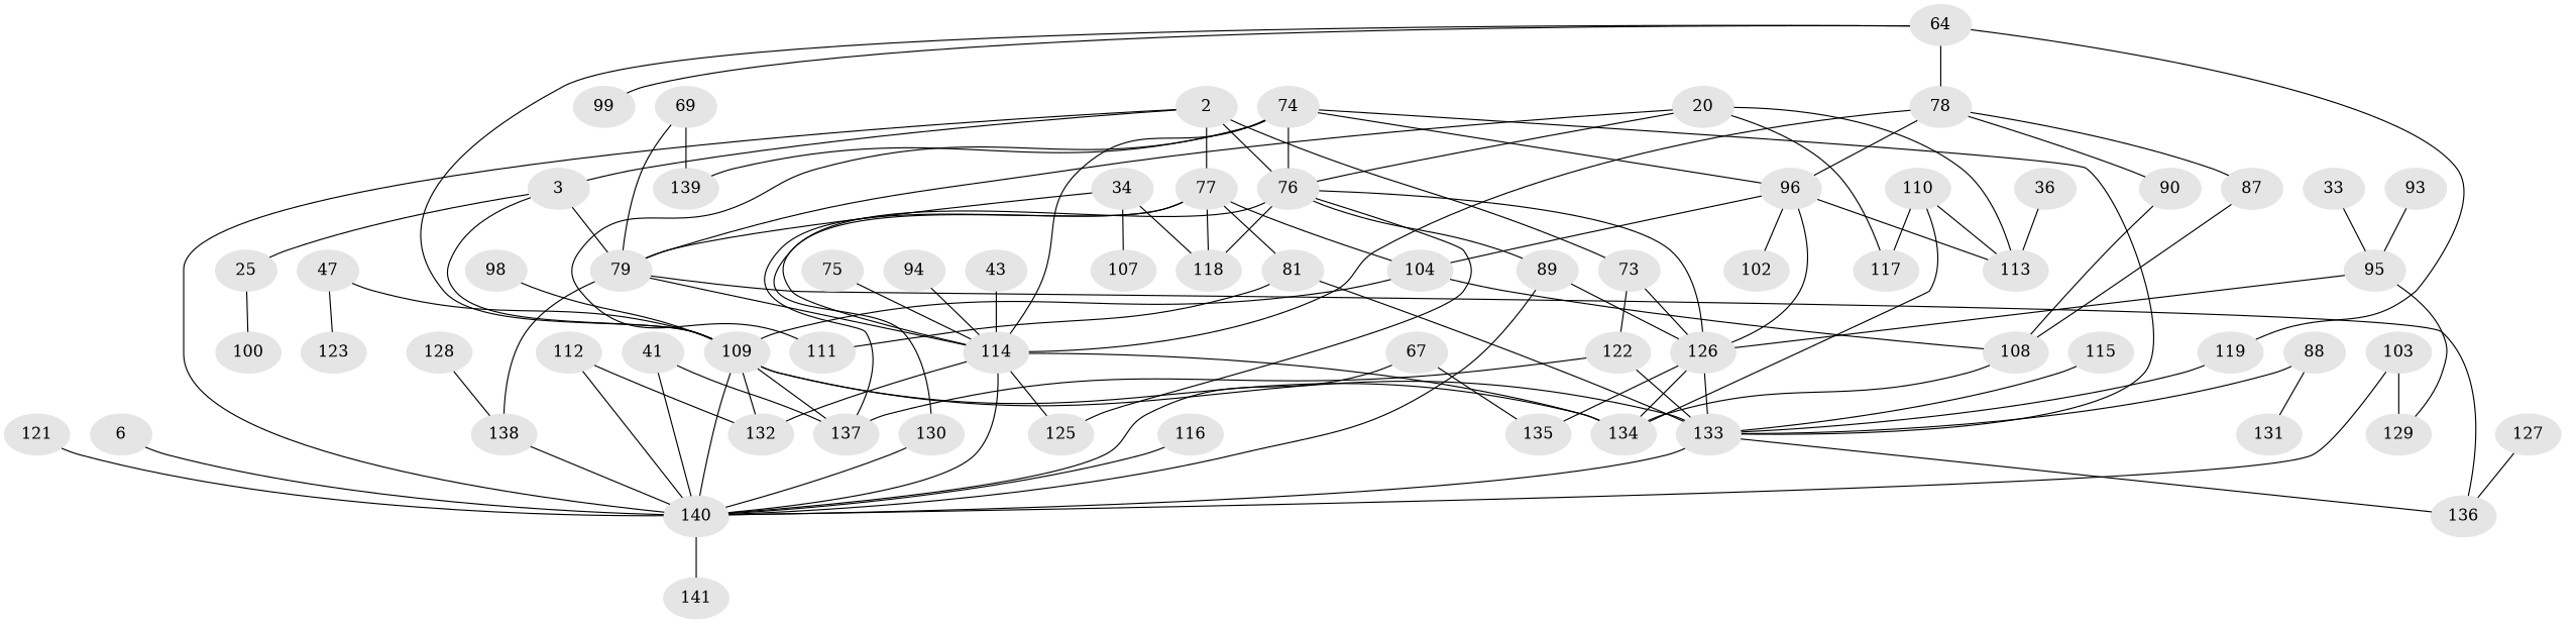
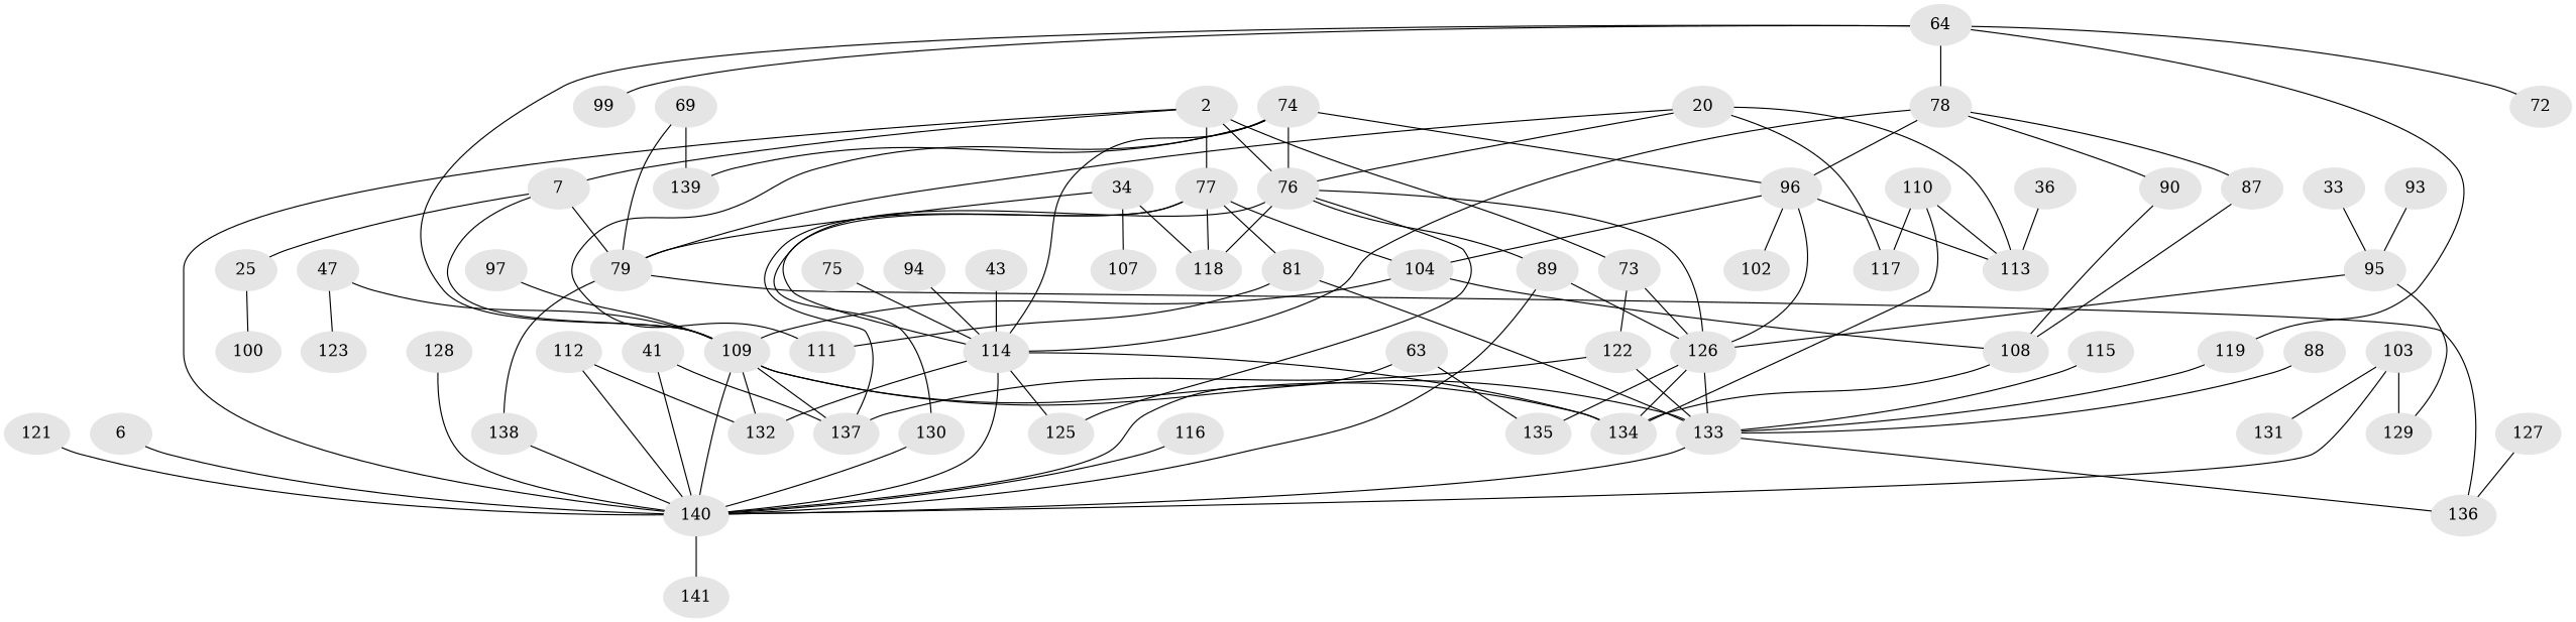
  graph {
    node [color=gray90 style=filled]
    2
-   3
+   3 [label=7]
    73 [super="+7"]
    76 [super="+1+65+29"]
    77 [super="+40"]
    140 [super="+124"]
    25
    79 [super="+9+63"]
    109 [super="+35+19+27+54"]
    122 [super="+42"]
    126 [super="+13+105"]
    118
    125
    130
    89
    137
    114 [super="+17+14+70+98"]
    81 [super="+44"]
    104 [super="+86"]
    141
    100
    136 [super="+48"]
    138
    133 [super="+68+120+101"]
    134
    132 [super="+84"]
    6
    20
    113 [super="+32"]
    117
    95 [super="+85"]
    129
    33
    34
    107
    36
    41
    43
    47
    123
    64 [super="+56"]
+   72
    78 [super="+55"]
    99
    119 [super="+92+106"]
    96 [super="+49"]
    87
    90
-   67
+   67 [label=63]
    135
    69 [super="+10+39"]
    139
    74 [super="+52+21"]
    111
    102
    75
    108
    88 [super="+71"]
    131
    93
    94
    115
-   97 [label=98]
+   97
    103
    110 [super="+60"]
    112
    116
    121
    127
    128
    2 -- 3
    2 -- 73 [weight=2]
    2 -- 76
    2 -- 77
    2 -- 140 [weight=2]
    3 -- 25
    3 -- 79 [weight=2]
    3 -- 109
    73 -- 122 [weight=2]
    73 -- 126 [weight=3]
    76 -- 126 [weight=2]
    76 -- 118
    76 -- 125
    76 -- 130
    76 -- 89
    77 -- 118
    77 -- 137
    77 -- 114
    77 -- 81
    77 -- 104 [weight=2]
    140 -- 141
    25 -- 100
-   79 -- 114
    79 -- 136
    79 -- 138
    109 -- 140 [weight=2]
    109 -- 137
    109 -- 133 [weight=3]
    109 -- 134
    109 -- 132
    122 -- 137
    122 -- 133 [weight=2]
    126 -- 133 [weight=2]
    126 -- 134
    126 -- 135
    130 -- 140
    89 -- 140
    89 -- 126
    114 -- 140
    114 -- 125
    114 -- 134
    114 -- 132
    81 -- 133
    81 -- 111
    104 -- 109 [weight=3]
    104 -- 108
    138 -- 140
    133 -- 140 [weight=3]
    133 -- 136
    6 -- 140
    20 -- 76
    20 -- 79
    20 -- 113
    20 -- 117
    95 -- 126
    95 -- 129
    33 -- 95
    34 -- 79 [weight=2]
    34 -- 118
    34 -- 107
    36 -- 113
    41 -- 140
    41 -- 137
    43 -- 114
    47 -- 109
    47 -- 123
    64 -- 109
+   64 -- 72
    64 -- 78
    64 -- 99
    64 -- 119
    78 -- 114
    78 -- 96
    78 -- 87
    78 -- 90
    119 -- 133 [weight=2]
    96 -- 126 [weight=2]
    96 -- 104 [weight=2]
    96 -- 113 [weight=2]
    96 -- 102
    87 -- 108
    90 -- 108
    67 -- 140
    67 -- 135
    69 -- 79
    69 -- 139
    74 -- 76 [weight=4]
    74 -- 114 [weight=2]
-   74 -- 133 [weight=2]
    74 -- 96
    74 -- 139
    74 -- 111
    75 -- 114
    108 -- 134
    88 -- 133
-   88 -- 131
+   103 -- 131
    93 -- 95
    94 -- 114
    115 -- 133
    97 -- 109
    103 -- 140
    103 -- 129
    110 -- 134
    110 -- 113
    110 -- 117
    112 -- 140
    112 -- 132
    116 -- 140
    121 -- 140
    127 -- 136
-   128 -- 138
+   128 -- 140
  }
